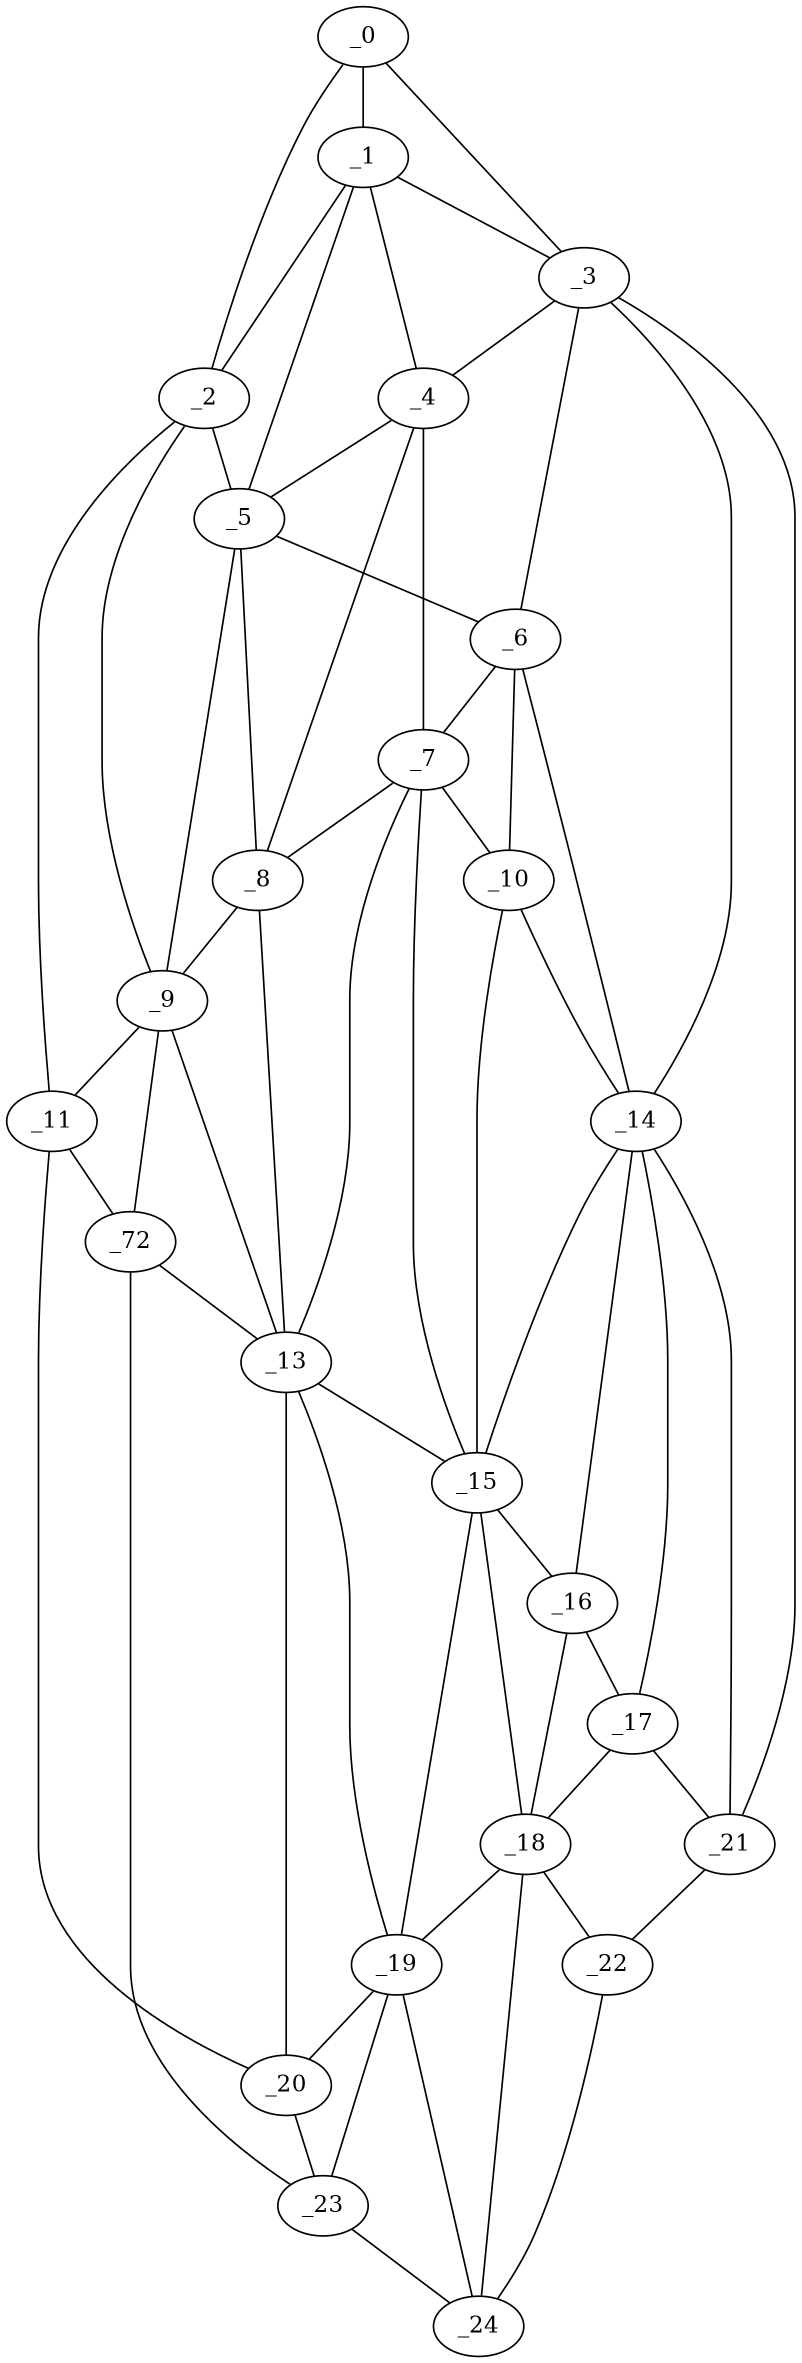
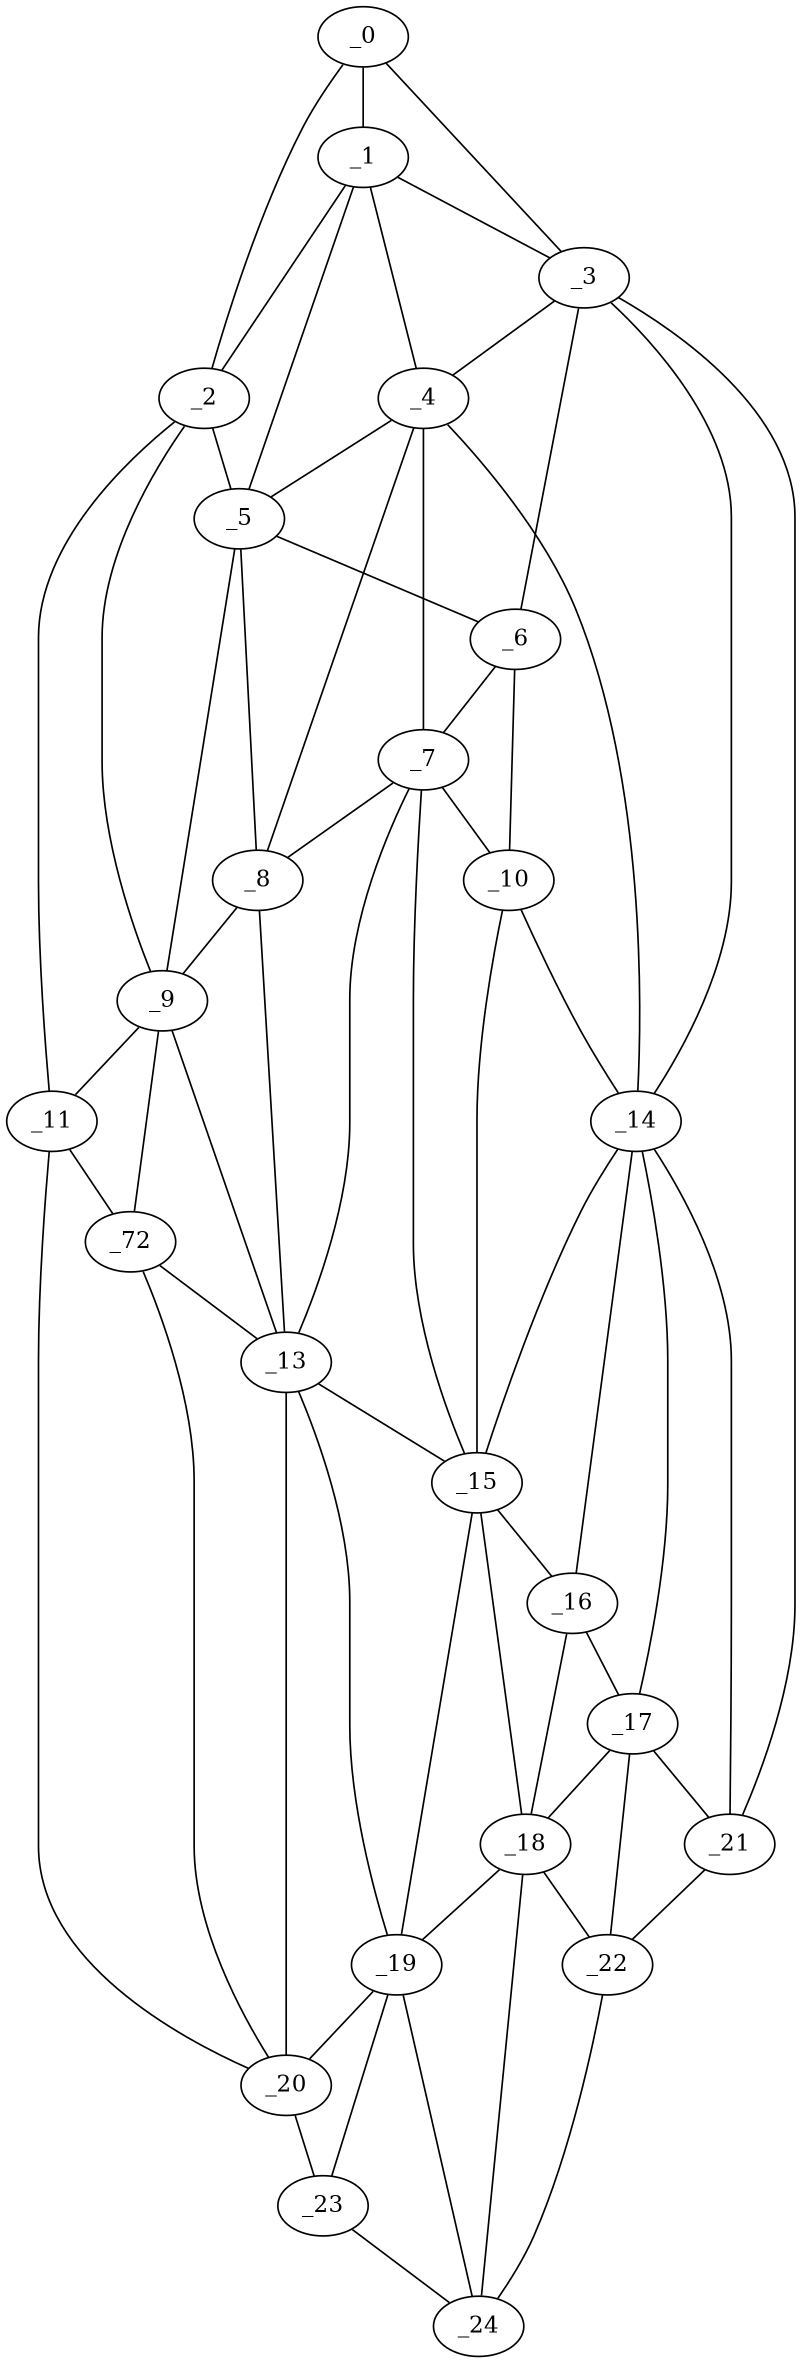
  graph {
    node [x=94 y=48]
    edge [valence=2]
    _0 [x=8]
    _1 [x=19 y=47]
    _2 [x=27 y=18]
    _3 [x=29 y=74]
    _4 [x=32 y=68]
    _5 [x=34 y=47]
    _9 [x=45 y=15]
    _11 [x=51 y=7]
    _6 [x=36 y=76]
    _14 [x=61 y=94]
    _21 [y=120]
    _7 [x=40 y=70]
    _8 [x=41]
    _13 [x=60 y=49]
    n15 [label=_72 x=60 y=10]
    _20 [y=19]
    _10 [x=47 y=81]
    _15 [x=62 y=79]
    _16 [x=69 y=93]
    _17 [x=72 y=97]
    _22 [x=114 y=107]
    _19 [x=78 y=60]
    _23 [x=125 y=59]
    _18 [x=77 y=79]
    _24 [x=125 y=68]
    _0 -- _1
    _0 -- _2 [valence=1]
    _0 -- _3 [valence=1]
    _1 -- _2
    _1 -- _3
    _1 -- _4 [valence=1]
    _1 -- _5
    _2 -- _5
    _2 -- _9
    _2 -- _11 [valence=1]
    _3 -- _4
    _3 -- _6 [valence=1]
    _3 -- _14
    _3 -- _21 [valence=1]
    _4 -- _5
    _4 -- _7
    _4 -- _8 [valence=1]
    _5 -- _9 [valence=1]
    _5 -- _6
    _5 -- _8
    _9 -- _11 [valence=1]
    _9 -- _13
    _9 -- n15
    _11 -- n15
    _11 -- _20 [valence=1]
-   _6 -- _14 [valence=1]
+   _4 -- _14 [valence=1]
    _6 -- _7
    _6 -- _10 [valence=1]
    _14 -- _21 [valence=1]
    _14 -- _15
    _14 -- _16
    _14 -- _17 [valence=1]
    _21 -- _22 [valence=1]
    _7 -- _8
    _7 -- _13
    _7 -- _10
    _7 -- _15
    _8 -- _9
    _8 -- _13
    _13 -- _20
    _13 -- _15 [valence=1]
    _13 -- _19 [valence=1]
    n15 -- _13 [valence=1]
-   n15 -- _23 [valence=1]
+   n15 -- _20 [valence=1]
    _20 -- _23 [valence=1]
    _10 -- _14
    _10 -- _15 [valence=1]
    _15 -- _16
    _15 -- _19
    _15 -- _18 [valence=1]
    _16 -- _17
    _16 -- _18
    _17 -- _21
+   _17 -- _22 [valence=1]
    _17 -- _18 [valence=1]
    _22 -- _24 [valence=1]
    _19 -- _20
    _19 -- _23 [valence=1]
    _19 -- _24
    _23 -- _24 [valence=1]
    _18 -- _22 [valence=1]
    _18 -- _19
    _18 -- _24 [valence=1]
  }
